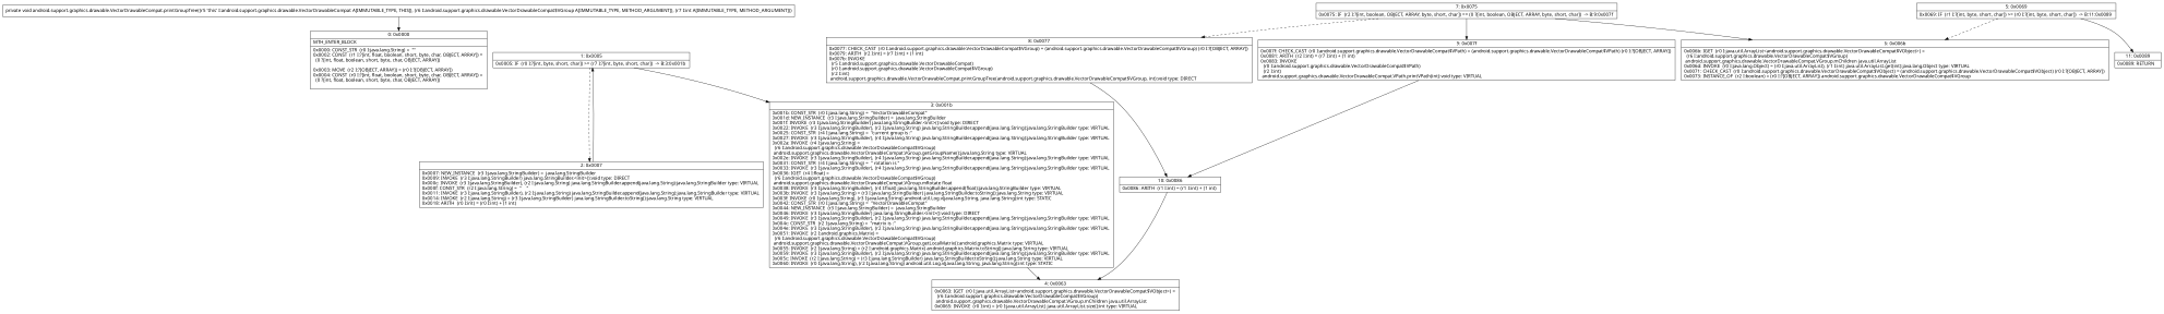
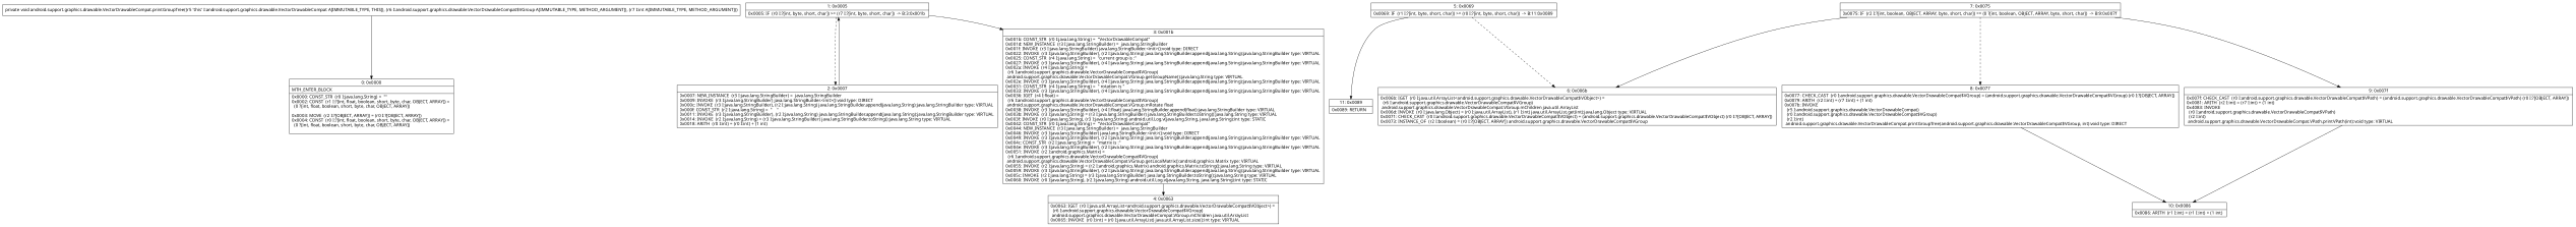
  digraph {
    fontname="Noto Sans"
    node [fontname="Noto Sans" shape=record]
    edge [fontname="Noto Sans"]
    n1 [label="{0\:\ 0x0000|MTH_ENTER_BLOCK\l|0x0000: CONST_STR  (r0 I:java.lang.String) =  \"\" \l0x0002: CONST  (r1 I:?[int, float, boolean, short, byte, char, OBJECT, ARRAY]) = \l  (0 ?[int, float, boolean, short, byte, char, OBJECT, ARRAY])\l \l0x0003: MOVE  (r2 I:?[OBJECT, ARRAY]) = (r0 I:?[OBJECT, ARRAY]) \l0x0004: CONST  (r0 I:?[int, float, boolean, short, byte, char, OBJECT, ARRAY]) = \l  (0 ?[int, float, boolean, short, byte, char, OBJECT, ARRAY])\l \l}"]
    n2 [label="{1\:\ 0x0005|0x0005: IF  (r0 I:?[int, byte, short, char]) \>= (r7 I:?[int, byte, short, char])  \-\> B:3:0x001b \l}"]
    n3 [label="{2\:\ 0x0007|0x0007: NEW_INSTANCE  (r3 I:java.lang.StringBuilder) =  java.lang.StringBuilder \l0x0009: INVOKE  (r3 I:java.lang.StringBuilder) java.lang.StringBuilder.\<init\>():void type: DIRECT \l0x000c: INVOKE  (r3 I:java.lang.StringBuilder), (r2 I:java.lang.String) java.lang.StringBuilder.append(java.lang.String):java.lang.StringBuilder type: VIRTUAL \l0x000f: CONST_STR  (r2 I:java.lang.String) =  \"    \" \l0x0011: INVOKE  (r3 I:java.lang.StringBuilder), (r2 I:java.lang.String) java.lang.StringBuilder.append(java.lang.String):java.lang.StringBuilder type: VIRTUAL \l0x0014: INVOKE  (r2 I:java.lang.String) = (r3 I:java.lang.StringBuilder) java.lang.StringBuilder.toString():java.lang.String type: VIRTUAL \l0x0018: ARITH  (r0 I:int) = (r0 I:int) + (1 int) \l}"]
    n4 [label="{3\:\ 0x001b|0x001b: CONST_STR  (r0 I:java.lang.String) =  \"VectorDrawableCompat\" \l0x001d: NEW_INSTANCE  (r3 I:java.lang.StringBuilder) =  java.lang.StringBuilder \l0x001f: INVOKE  (r3 I:java.lang.StringBuilder) java.lang.StringBuilder.\<init\>():void type: DIRECT \l0x0022: INVOKE  (r3 I:java.lang.StringBuilder), (r2 I:java.lang.String) java.lang.StringBuilder.append(java.lang.String):java.lang.StringBuilder type: VIRTUAL \l0x0025: CONST_STR  (r4 I:java.lang.String) =  \"current group is :\" \l0x0027: INVOKE  (r3 I:java.lang.StringBuilder), (r4 I:java.lang.String) java.lang.StringBuilder.append(java.lang.String):java.lang.StringBuilder type: VIRTUAL \l0x002a: INVOKE  (r4 I:java.lang.String) = \l  (r6 I:android.support.graphics.drawable.VectorDrawableCompat$VGroup)\l android.support.graphics.drawable.VectorDrawableCompat.VGroup.getGroupName():java.lang.String type: VIRTUAL \l0x002e: INVOKE  (r3 I:java.lang.StringBuilder), (r4 I:java.lang.String) java.lang.StringBuilder.append(java.lang.String):java.lang.StringBuilder type: VIRTUAL \l0x0031: CONST_STR  (r4 I:java.lang.String) =  \" rotation is \" \l0x0033: INVOKE  (r3 I:java.lang.StringBuilder), (r4 I:java.lang.String) java.lang.StringBuilder.append(java.lang.String):java.lang.StringBuilder type: VIRTUAL \l0x0036: IGET  (r4 I:float) = \l  (r6 I:android.support.graphics.drawable.VectorDrawableCompat$VGroup)\l android.support.graphics.drawable.VectorDrawableCompat.VGroup.mRotate float \l0x0038: INVOKE  (r3 I:java.lang.StringBuilder), (r4 I:float) java.lang.StringBuilder.append(float):java.lang.StringBuilder type: VIRTUAL \l0x003b: INVOKE  (r3 I:java.lang.String) = (r3 I:java.lang.StringBuilder) java.lang.StringBuilder.toString():java.lang.String type: VIRTUAL \l0x003f: INVOKE  (r0 I:java.lang.String), (r3 I:java.lang.String) android.util.Log.v(java.lang.String, java.lang.String):int type: STATIC \l0x0042: CONST_STR  (r0 I:java.lang.String) =  \"VectorDrawableCompat\" \l0x0044: NEW_INSTANCE  (r3 I:java.lang.StringBuilder) =  java.lang.StringBuilder \l0x0046: INVOKE  (r3 I:java.lang.StringBuilder) java.lang.StringBuilder.\<init\>():void type: DIRECT \l0x0049: INVOKE  (r3 I:java.lang.StringBuilder), (r2 I:java.lang.String) java.lang.StringBuilder.append(java.lang.String):java.lang.StringBuilder type: VIRTUAL \l0x004c: CONST_STR  (r2 I:java.lang.String) =  \"matrix is :\" \l0x004e: INVOKE  (r3 I:java.lang.StringBuilder), (r2 I:java.lang.String) java.lang.StringBuilder.append(java.lang.String):java.lang.StringBuilder type: VIRTUAL \l0x0051: INVOKE  (r2 I:android.graphics.Matrix) = \l  (r6 I:android.support.graphics.drawable.VectorDrawableCompat$VGroup)\l android.support.graphics.drawable.VectorDrawableCompat.VGroup.getLocalMatrix():android.graphics.Matrix type: VIRTUAL \l0x0055: INVOKE  (r2 I:java.lang.String) = (r2 I:android.graphics.Matrix) android.graphics.Matrix.toString():java.lang.String type: VIRTUAL \l0x0059: INVOKE  (r3 I:java.lang.StringBuilder), (r2 I:java.lang.String) java.lang.StringBuilder.append(java.lang.String):java.lang.StringBuilder type: VIRTUAL \l0x005c: INVOKE  (r2 I:java.lang.String) = (r3 I:java.lang.StringBuilder) java.lang.StringBuilder.toString():java.lang.String type: VIRTUAL \l0x0060: INVOKE  (r0 I:java.lang.String), (r2 I:java.lang.String) android.util.Log.v(java.lang.String, java.lang.String):int type: STATIC \l}"]
    n5 [label="{4\:\ 0x0063|0x0063: IGET  (r0 I:java.util.ArrayList\<android.support.graphics.drawable.VectorDrawableCompat$VObject\>) = \l  (r6 I:android.support.graphics.drawable.VectorDrawableCompat$VGroup)\l android.support.graphics.drawable.VectorDrawableCompat.VGroup.mChildren java.util.ArrayList \l0x0065: INVOKE  (r0 I:int) = (r0 I:java.util.ArrayList) java.util.ArrayList.size():int type: VIRTUAL \l}"]
    n6 [label="{5\:\ 0x0069|0x0069: IF  (r1 I:?[int, byte, short, char]) \>= (r0 I:?[int, byte, short, char])  \-\> B:11:0x0089 \l}"]
    n7 [label="{6\:\ 0x006b|0x006b: IGET  (r0 I:java.util.ArrayList\<android.support.graphics.drawable.VectorDrawableCompat$VObject\>) = \l  (r6 I:android.support.graphics.drawable.VectorDrawableCompat$VGroup)\l android.support.graphics.drawable.VectorDrawableCompat.VGroup.mChildren java.util.ArrayList \l0x006d: INVOKE  (r0 I:java.lang.Object) = (r0 I:java.util.ArrayList), (r1 I:int) java.util.ArrayList.get(int):java.lang.Object type: VIRTUAL \l0x0071: CHECK_CAST  (r0 I:android.support.graphics.drawable.VectorDrawableCompat$VObject) = (android.support.graphics.drawable.VectorDrawableCompat$VObject) (r0 I:?[OBJECT, ARRAY]) \l0x0073: INSTANCE_OF  (r2 I:boolean) = (r0 I:?[OBJECT, ARRAY]) android.support.graphics.drawable.VectorDrawableCompat$VGroup \l}"]
    n8 [label="{11\:\ 0x0089|0x0089: RETURN   \l}"]
    n9 [label="{7\:\ 0x0075|0x0075: IF  (r2 I:?[int, boolean, OBJECT, ARRAY, byte, short, char]) == (0 ?[int, boolean, OBJECT, ARRAY, byte, short, char])  \-\> B:9:0x007f \l}"]
    n10 [label="{8\:\ 0x0077|0x0077: CHECK_CAST  (r0 I:android.support.graphics.drawable.VectorDrawableCompat$VGroup) = (android.support.graphics.drawable.VectorDrawableCompat$VGroup) (r0 I:?[OBJECT, ARRAY]) \l0x0079: ARITH  (r2 I:int) = (r7 I:int) + (1 int) \l0x007b: INVOKE  \l  (r5 I:android.support.graphics.drawable.VectorDrawableCompat)\l  (r0 I:android.support.graphics.drawable.VectorDrawableCompat$VGroup)\l  (r2 I:int)\l android.support.graphics.drawable.VectorDrawableCompat.printGroupTree(android.support.graphics.drawable.VectorDrawableCompat$VGroup, int):void type: DIRECT \l}"]
-   n11 [label="{9\:\ 0x007f|0x007f: CHECK_CAST  (r0 I:android.support.graphics.drawable.VectorDrawableCompat$VPath) = (android.support.graphics.drawable.VectorDrawableCompat$VPath) (r0 I:?[OBJECT, ARRAY]) \l0x0081: ARITH  (r2 I:int) = (r7 I:int) + (1 int) \l0x0083: INVOKE  \l  (r0 I:android.support.graphics.drawable.VectorDrawableCompat$VPath)\l  (r2 I:int)\l android.support.graphics.drawable.VectorDrawableCompat.VPath.printVPath(int):void type: VIRTUAL \l}"]
+   n11 [label="{9\:\ 0x007f|0x007f: CHECK_CAST  (r0 I:android.support.graphics.drawable.VectorDrawableCompat$VPath) = (android.support.graphics.drawable.VectorDrawableCompat$VPath) (r0 I:?[OBJECT, ARRAY]) \l0x0081: ARITH  (r2 I:int) = (r7 I:int) + (1 int) \l0x4083: INVOKE  \l  (r0 I:android.support.graphics.drawable.VectorDrawableCompat$VPath)\l  (r2 I:int)\l android.support.graphics.drawable.VectorDrawableCompat.VPath.printVPath(int):void type: VIRTUAL \l}"]
    n12 [label="{10\:\ 0x0086|0x0086: ARITH  (r1 I:int) = (r1 I:int) + (1 int) \l}"]
    n13 [label="{private void android.support.graphics.drawable.VectorDrawableCompat.printGroupTree((r5 'this' I:android.support.graphics.drawable.VectorDrawableCompat A[IMMUTABLE_TYPE, THIS]), (r6 I:android.support.graphics.drawable.VectorDrawableCompat$VGroup A[IMMUTABLE_TYPE, METHOD_ARGUMENT]), (r7 I:int A[IMMUTABLE_TYPE, METHOD_ARGUMENT])) }"]
    n2 -> n3 [style=dashed]
    n2 -> n4
    n3 -> n2
    n4 -> n5
    n6 -> n7 [style=dashed]
    n6 -> n8
    n9 -> n7
    n9 -> n10 [style=dashed]
    n9 -> n11
    n10 -> n12
    n11 -> n12
-   n12 -> n5
    n13 -> n1
  }
